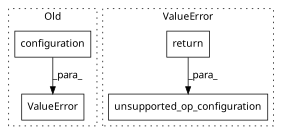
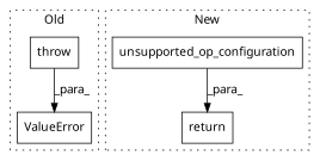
  digraph {
    fontname="Noto Sans"
    node [a=32 fontname="Noto Sans" shape=box]
    edge [fontname="Noto Sans"]
    n1 [l="11,1" label=ValueError s="16331,16387"]
-   n2 [a=53 l=6 label=configuration s=16325]
+   n2 [a=53 l=6 label=throw s=16325]
    n3 [l="29,1" label=unsupported_op_configuration s="15716,15825"]
    n4 [a=41 l=7 label=return s=15705]
    subgraph cluster_1 {
      label=Old
      style=dotted
      n1
      n2
    }
    subgraph cluster_2 {
-     label=ValueError
+     label=New
      style=dotted
      n3
      n4
    }
    n2 -> n1 [label=_para_]
-   n4 -> n3 [label=_para_]
+   n3 -> n4 [label=_para_]
  }
